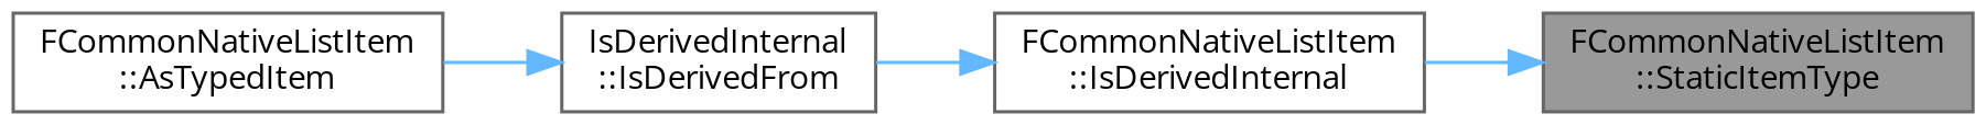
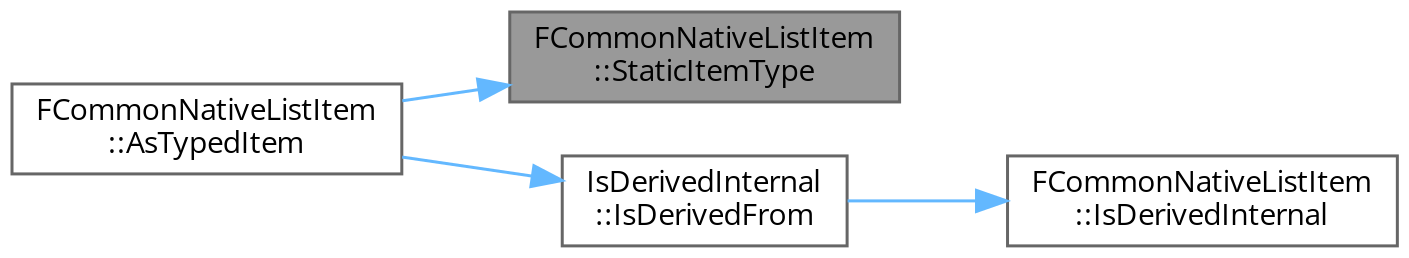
  digraph {
    fontname="Open Sans"
    rankdir=RL
    node [color=grey40 fillcolor=white fontname="Open Sans" fontsize=10 shape=box style=filled]
    edge [color=steelblue1 dir=back fontname="Open Sans" fontsize=10 labelfontname=Helvetica labelfontsize=10 style=solid]
    n1 [color=gray40 fillcolor=grey60 fontcolor=black height=0.2 label="FCommonNativeListItem\l::StaticItemType" width=0.4]
    n2 [height=0.2 label="FCommonNativeListItem\l::IsDerivedInternal" width=0.4]
    n3 [height=0.2 label="IsDerivedInternal\l::IsDerivedFrom" width=0.4]
    n4 [height=0.2 label="FCommonNativeListItem\l::AsTypedItem" width=0.4]
-   n1 -> n2
+   n1 -> n4
    n2 -> n3
    n3 -> n4
  }
